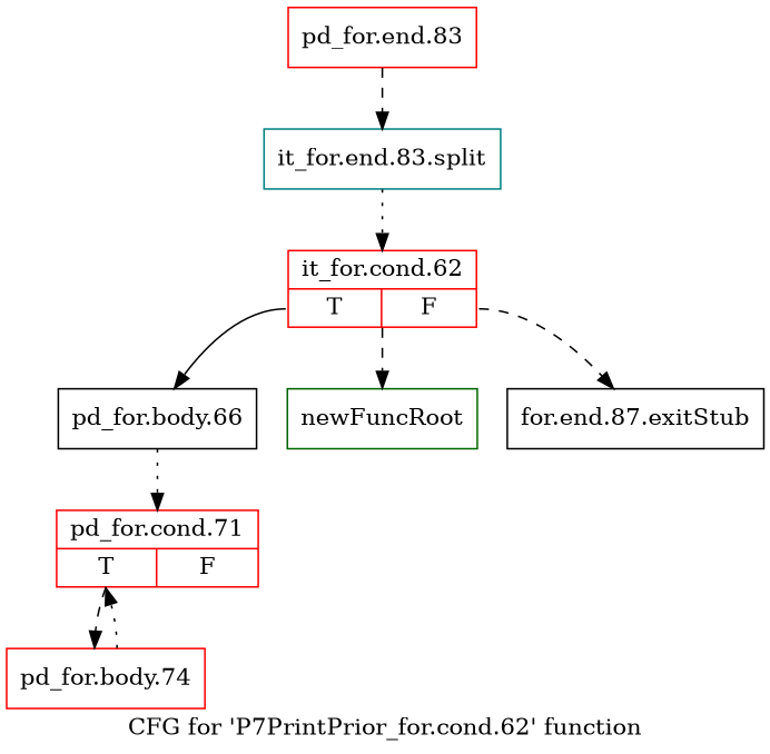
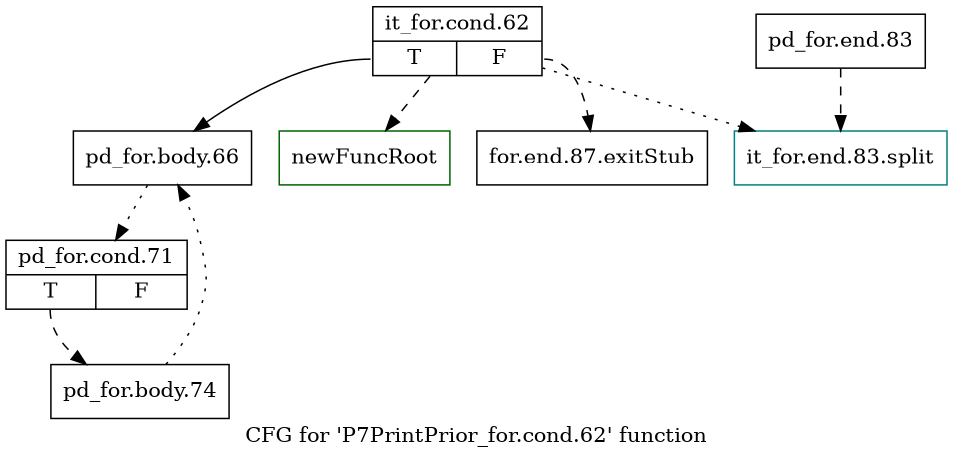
  digraph {
    label="CFG for 'P7PrintPrior_for.cond.62' function"
    node [color=black shape=record]
    edge [style=dashed]
    n1 [color=darkgreen label="{newFuncRoot}"]
-   n2 [color=red label="{it_for.cond.62|{<s0>T|<s1>F}}"]
+   n2 [label="{it_for.cond.62|{<s0>T|<s1>F}}"]
    n3 [label="{for.end.87.exitStub}"]
    n4 [label="{pd_for.body.66}"]
-   n5 [color=red label="{pd_for.cond.71|{<s0>T|<s1>F}}"]
-   n6 [color=red label="{pd_for.body.74}"]
-   n7 [color=red label="{pd_for.end.83}"]
+   n5 [label="{pd_for.cond.71|{<s0>T|<s1>F}}"]
+   n6 [label="{pd_for.body.74}"]
+   n7 [label="{pd_for.end.83}"]
    n8 [color=teal label="{it_for.end.83.split}"]
    n2 -> n1
    n2 -> n3 [tailport=s1]
    n2 -> n4 [style=solid tailport=s0]
    n4 -> n5 [style=dotted]
    n5 -> n6 [tailport=s0]
-   n6 -> n5 [style=dotted]
+   n6 -> n4 [style=dotted]
    n7 -> n8
-   n8 -> n2 [style=dotted]
+   n2 -> n8 [style=dotted]
  }
